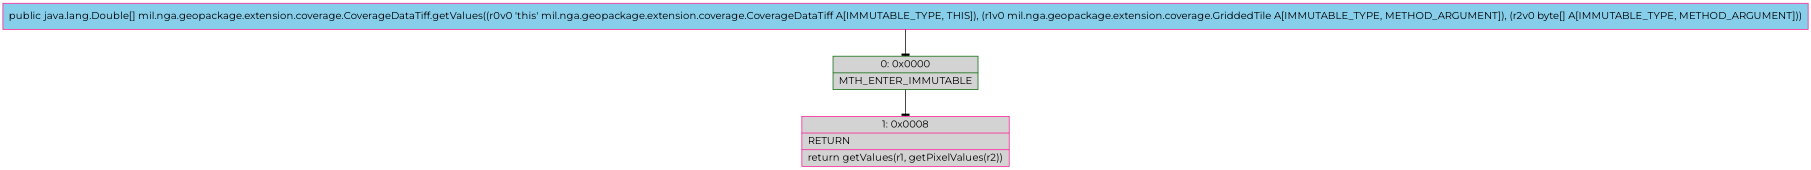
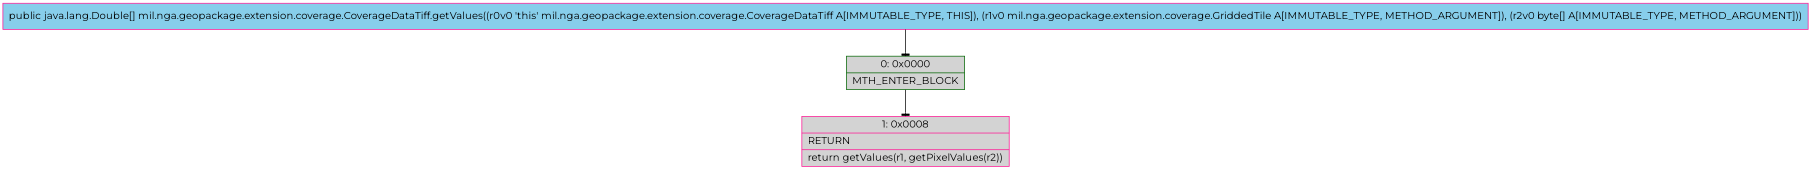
  digraph {
    fontname=Montserrat
    node [shape=record style=filled fillcolor=lightgrey color=deeppink fontname=Montserrat]
    edge [arrowhead=tee fontname=Montserrat]
-   n1 [label="{0\:\ 0x0000|MTH_ENTER_IMMUTABLE\l}" color=darkgreen]
+   n1 [label="{0\:\ 0x0000|MTH_ENTER_BLOCK\l}" color=darkgreen]
    n2 [label="{1\:\ 0x0008|RETURN\l|return getValues(r1, getPixelValues(r2))\l}"]
    n3 [label="{public java.lang.Double[] mil.nga.geopackage.extension.coverage.CoverageDataTiff.getValues((r0v0 'this' mil.nga.geopackage.extension.coverage.CoverageDataTiff A[IMMUTABLE_TYPE, THIS]), (r1v0 mil.nga.geopackage.extension.coverage.GriddedTile A[IMMUTABLE_TYPE, METHOD_ARGUMENT]), (r2v0 byte[] A[IMMUTABLE_TYPE, METHOD_ARGUMENT])) }" fillcolor=skyblue]
    n1 -> n2
    n3 -> n1
  }
